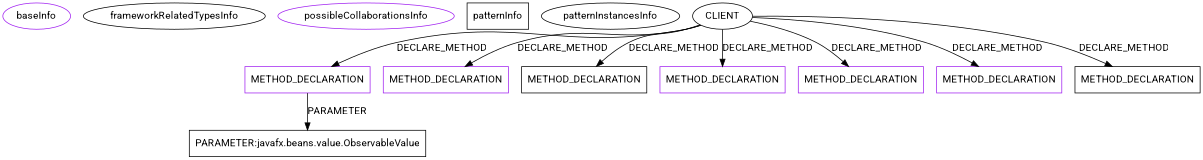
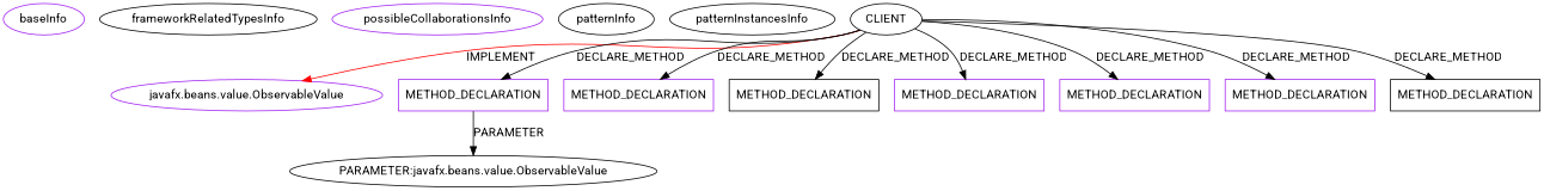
  digraph {
    fontname=Roboto
    node [color=purple fontname=Roboto isFrameworkType=false vertexType=CLIENT_METHOD_DECLARATION]
    edge [fontname=Roboto]
    baseInfo [category=pattern graphId=221 isAnonymous=false possibleRelation=false isFrameworkType="" vertexType=""]
    frameworkRelatedTypesInfo [0="javafx.beans.value.ObservableValue" color=black isFrameworkType="" vertexType=""]
    possibleCollaborationsInfo [isFrameworkType="" vertexType=""]
-   patternInfo [color=black frequency=2.0 patternRootClient=0 shape=box isFrameworkType="" vertexType=""]
+   patternInfo [color=black frequency=2.0 patternRootClient=0 isFrameworkType="" vertexType=""]
    patternInstancesInfo [0="dimituri-milk~/dimituri-milk/milk-master/milk-core/src/main/java/lv/dimituri/milk/core/Folds.java~Folds~2471" 1="dimituri-milk~/dimituri-milk/milk-master/milk-core/src/main/java/lv/dimituri/milk/core/Filters.java~Filters~2472" color=black isFrameworkType="" vertexType=""]
-   n6 [color=black label="PARAMETER:javafx.beans.value.ObservableValue" vertexType=PARAMETER_DECLARATION shape=box]
+   n6 [color=black label="PARAMETER:javafx.beans.value.ObservableValue" vertexType=PARAMETER_DECLARATION]
+   n7 [label="javafx.beans.value.ObservableValue" vertexType=FRAMEWORK_INTERFACE_TYPE]
    n8 [color=black label=CLIENT vertexType=ROOT_CLIENT_CLASS_DECLARATION]
    n9 [label=METHOD_DECLARATION shape=box]
    n10 [label=METHOD_DECLARATION shape=box]
    n11 [color=black label=METHOD_DECLARATION shape=box]
    n12 [label=METHOD_DECLARATION shape=box]
    n13 [label=METHOD_DECLARATION shape=box]
    n14 [label=METHOD_DECLARATION shape=box]
    n15 [color=black label=METHOD_DECLARATION shape=box]
+   n8 -> n7 [color=red label=IMPLEMENT]
    n8 -> n9 [label=DECLARE_METHOD]
    n8 -> n10 [label=DECLARE_METHOD]
    n8 -> n11 [label=DECLARE_METHOD]
    n8 -> n12 [label=DECLARE_METHOD]
    n8 -> n13 [label=DECLARE_METHOD]
    n8 -> n14 [label=DECLARE_METHOD]
    n8 -> n15 [label=DECLARE_METHOD]
    n9 -> n6 [label=PARAMETER]
  }
